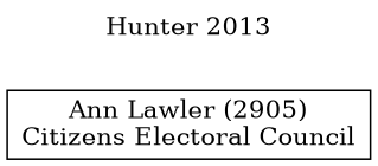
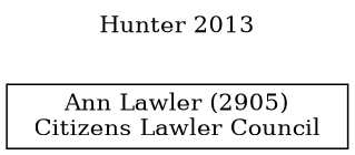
  digraph {
    label="Hunter 2013"
    labelloc=t
    mclimit=10
-   n1 [label="Ann Lawler (2905)\nCitizens Electoral Council" shape=box]
+   n1 [label="Ann Lawler (2905)\nCitizens Lawler Council" shape=box]
  }
